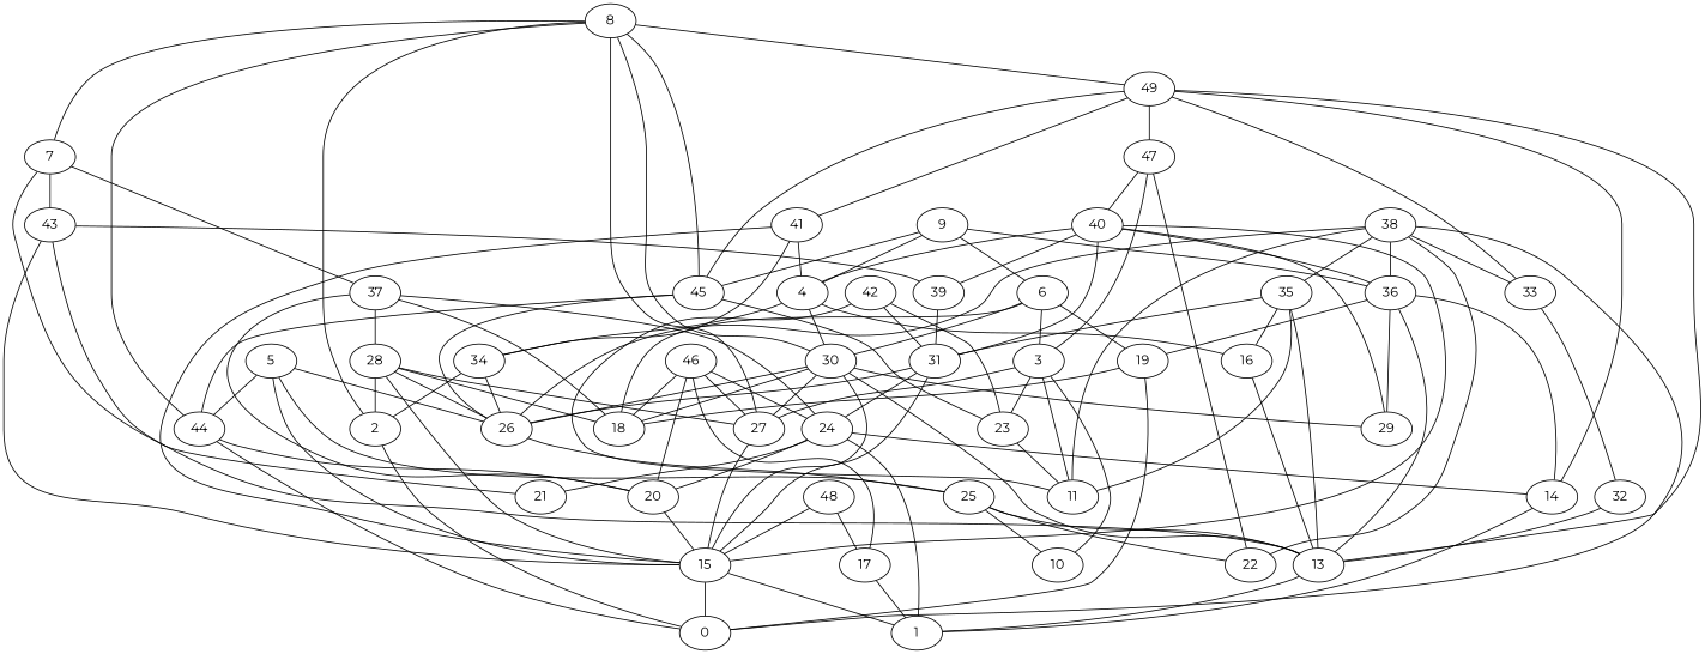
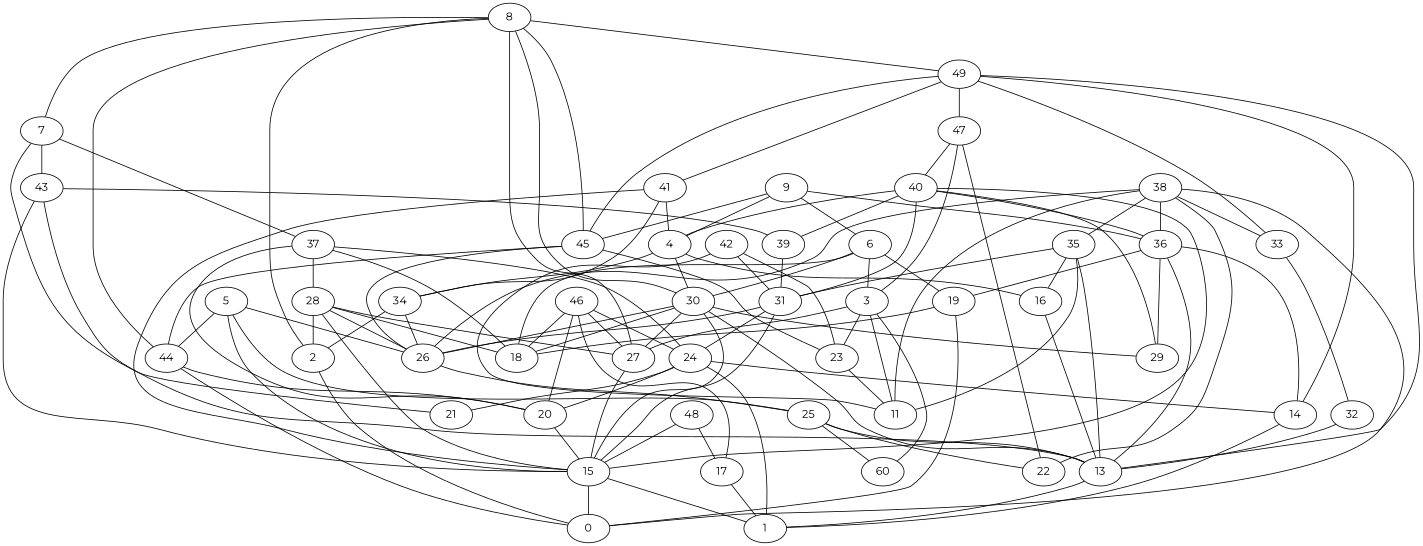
  digraph {
    fontname=Montserrat
    node [fontname=Montserrat]
    edge [color=black dir=none fontname=Montserrat]
    33
    32
    13
    34
    2
    26
    0
    36
    29
    14
    19
    1
    38
    35
    22
    11
    31
    16
    48
    17
    15
    37
    20
    24
    28
    18
    21
    8
    7
    49
    30
    27
    44
    45
    43
    41
    47
    23
    4
    25
    9
    6
    39
-   10
+   10 [label=60]
    5
    3
    40
    42
    46
    subgraph sub_1 {
      33
      32
      13
      34
      2
      26
      0
      36
      29
      14
      19
      1
      38
      35
      22
      11
      31
      16
      48
      17
      15
      37
      20
      24
      28
      18
      21
      8
      7
      49
      30
      27
      44
      45
      43
      41
      47
      23
      4
      25
      9
      6
      39
      10
      5
      3
      40
      42
      46
    }
    33 -> 32
    32 -> 13
    13 -> 1
    34 -> 2
    34 -> 26
    2 -> 0
    26 -> 25
    36 -> 13
    36 -> 29
    36 -> 14
    36 -> 19
    14 -> 1
    19 -> 0
    19 -> 18
    38 -> 33
    38 -> 26
    38 -> 0
    38 -> 36
    38 -> 35
    38 -> 22
    38 -> 11
    35 -> 13
    35 -> 11
    35 -> 31
    35 -> 16
    31 -> 26
    31 -> 15
    31 -> 24
    16 -> 13
    48 -> 17
    48 -> 15
    17 -> 1
    15 -> 0
    15 -> 1
    37 -> 20
    37 -> 24
    37 -> 28
    37 -> 18
    20 -> 15
    24 -> 14
    24 -> 1
    24 -> 20
    24 -> 21
    28 -> 2
    28 -> 26
    28 -> 15
    28 -> 18
    28 -> 27
    8 -> 2
    8 -> 7
    8 -> 49
    8 -> 30
    8 -> 27
    8 -> 44
    8 -> 45
    7 -> 37
    7 -> 21
    7 -> 43
    49 -> 33
    49 -> 13
    49 -> 14
    49 -> 45
    49 -> 41
    49 -> 47
    30 -> 13
    30 -> 26
    30 -> 29
    30 -> 15
    30 -> 18
    30 -> 27
    27 -> 15
    44 -> 0
    44 -> 20
    45 -> 26
    45 -> 44
    45 -> 23
    43 -> 13
    43 -> 15
    43 -> 39
    41 -> 34
    41 -> 15
    41 -> 4
    47 -> 22
    47 -> 3
    47 -> 40
    23 -> 11
    4 -> 34
    4 -> 16
    4 -> 30
    25 -> 13
    25 -> 22
    25 -> 10
    9 -> 36
    9 -> 45
    9 -> 4
    9 -> 6
    6 -> 19
    6 -> 18
    6 -> 30
    6 -> 3
    39 -> 31
    5 -> 26
    5 -> 15
    5 -> 44
    5 -> 25
    3 -> 11
    3 -> 27
    3 -> 23
    3 -> 10
    40 -> 36
    40 -> 29
    40 -> 31
    40 -> 15
    40 -> 4
    40 -> 39
    42 -> 11
    42 -> 31
    42 -> 23
    46 -> 17
    46 -> 20
    46 -> 24
    46 -> 18
    46 -> 27
  }
